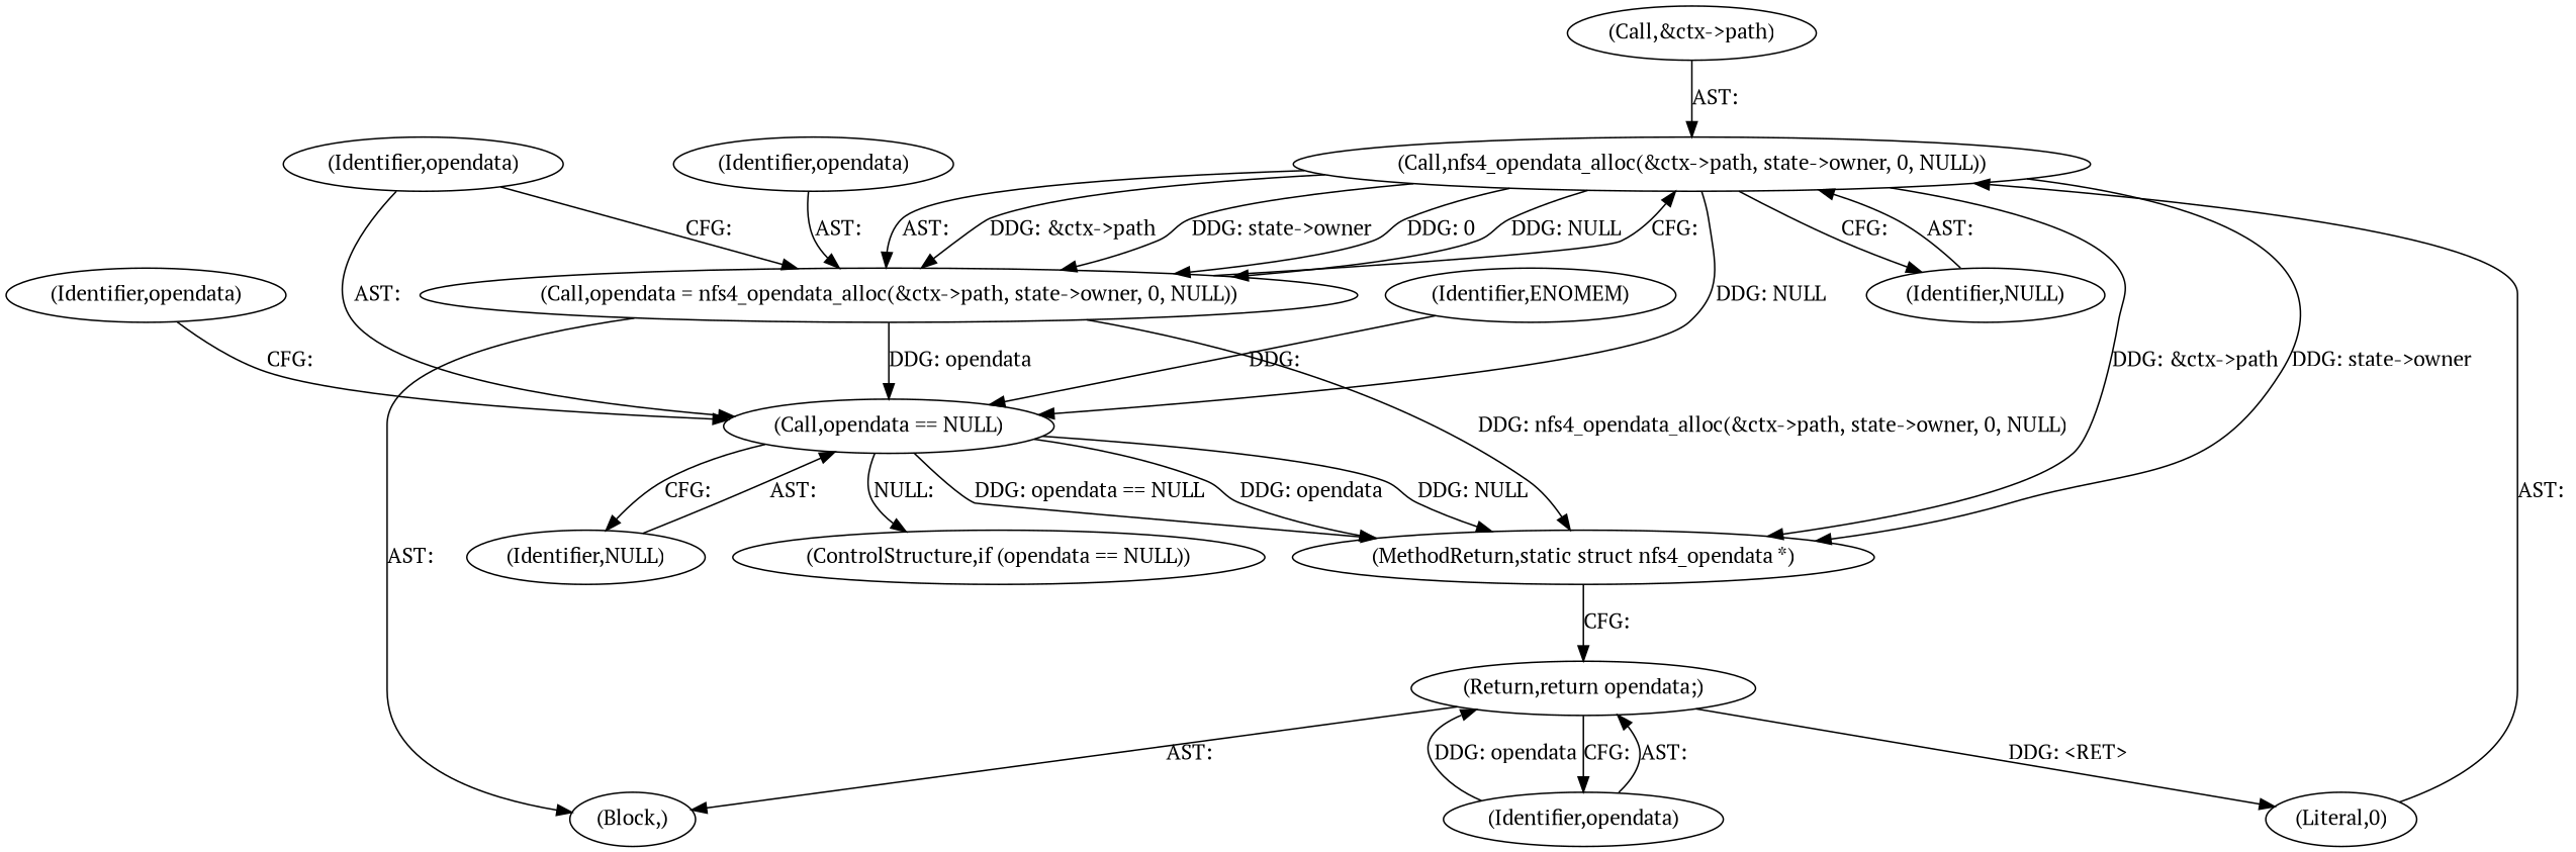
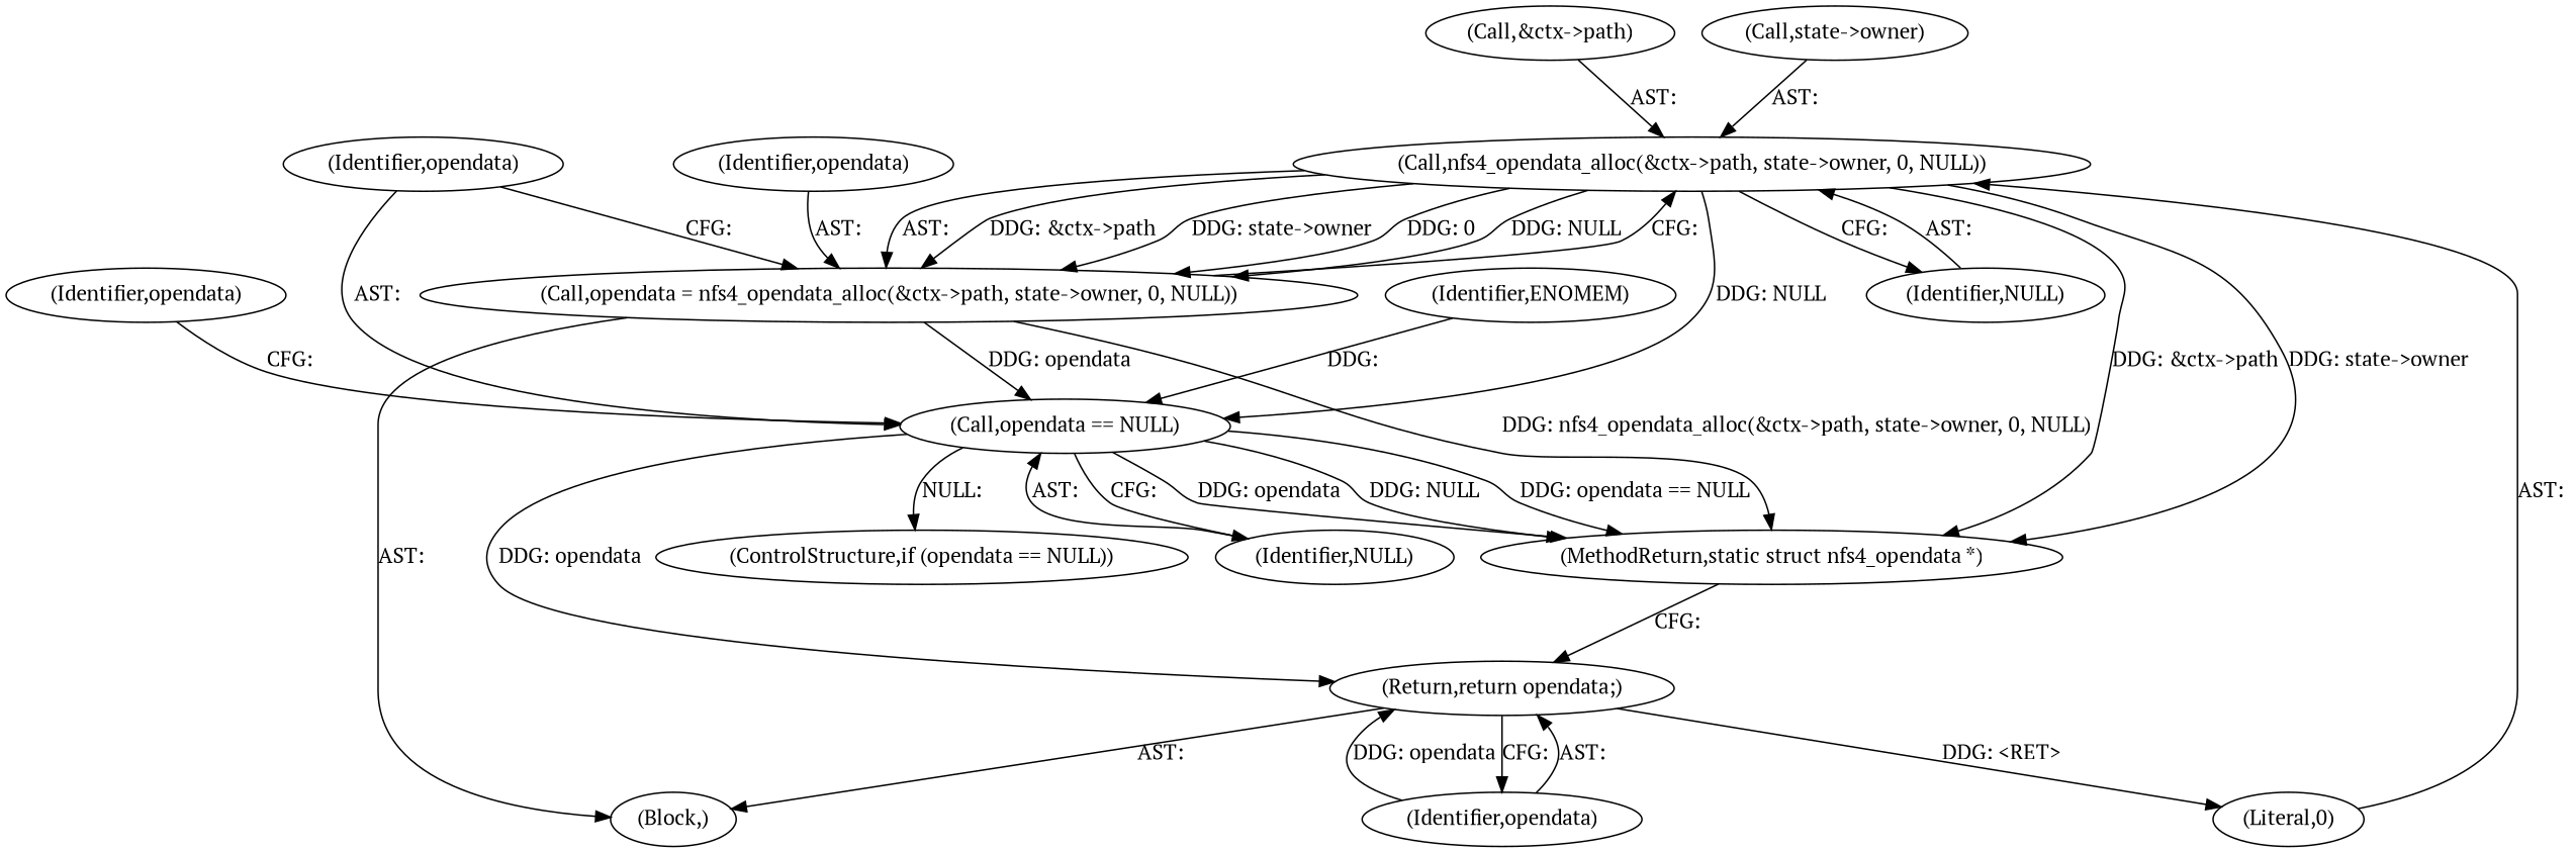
  digraph {
    fontname="PT Serif"
    node [fontname="PT Serif"]
    edge [fontname="PT Serif"]
    n1 [label="(Call,nfs4_opendata_alloc(&ctx->path, state->owner, 0, NULL))"]
    n2 [label="(Call,opendata = nfs4_opendata_alloc(&ctx->path, state->owner, 0, NULL))"]
    n3 [label="(Call,opendata == NULL)"]
    n4 [label="(Identifier,NULL)"]
    n5 [label="(MethodReturn,static struct nfs4_opendata *)"]
    n6 [label="(Block,)"]
    n7 [label="(Return,return opendata;)"]
    n8 [label="(Identifier,NULL)"]
    n9 [label="(ControlStructure,if (opendata == NULL))"]
    n10 [label="(Identifier,opendata)"]
    n11 [label="(Literal,0)"]
    n12 [label="(Identifier,opendata)"]
    n13 [label="(Identifier,opendata)"]
    n14 [label="(Identifier,ENOMEM)"]
    n15 [label="(Call,&ctx->path)"]
    n16 [label="(Identifier,opendata)"]
+   n17 [label="(Call,state->owner)"]
    n1 -> n2 [label="AST: "]
    n1 -> n2 [label="DDG: &ctx->path"]
    n1 -> n2 [label="DDG: state->owner"]
    n1 -> n2 [label="DDG: 0"]
    n1 -> n2 [label="DDG: NULL"]
    n1 -> n3 [label="DDG: NULL"]
    n1 -> n4 [label="CFG: "]
    n1 -> n5 [label="DDG: &ctx->path"]
    n1 -> n5 [label="DDG: state->owner"]
    n2 -> n1 [label="CFG: "]
    n2 -> n3 [label="DDG: opendata"]
    n2 -> n5 [label="DDG: nfs4_opendata_alloc(&ctx->path, state->owner, 0, NULL)"]
    n2 -> n6 [label="AST: "]
    n3 -> n5 [label="DDG: opendata == NULL"]
    n3 -> n5 [label="DDG: opendata"]
    n3 -> n5 [label="DDG: NULL"]
+   n3 -> n7 [label="DDG: opendata"]
    n3 -> n8 [label="CFG: "]
    n3 -> n9 [label="NULL: "]
    n4 -> n1 [label="AST: "]
    n5 -> n7 [label="CFG: "]
    n7 -> n6 [label="AST: "]
    n7 -> n10 [label="CFG: "]
    n7 -> n11 [label="DDG: <RET>"]
    n8 -> n3 [label="AST: "]
    n10 -> n7 [label="AST: "]
    n10 -> n7 [label="DDG: opendata"]
    n11 -> n1 [label="AST: "]
    n12 -> n3 [label="CFG: "]
    n13 -> n2 [label="CFG: "]
    n13 -> n3 [label="AST: "]
    n14 -> n3 [label="DDG: "]
    n15 -> n1 [label="AST: "]
    n16 -> n2 [label="AST: "]
+   n17 -> n1 [label="AST: "]
  }
